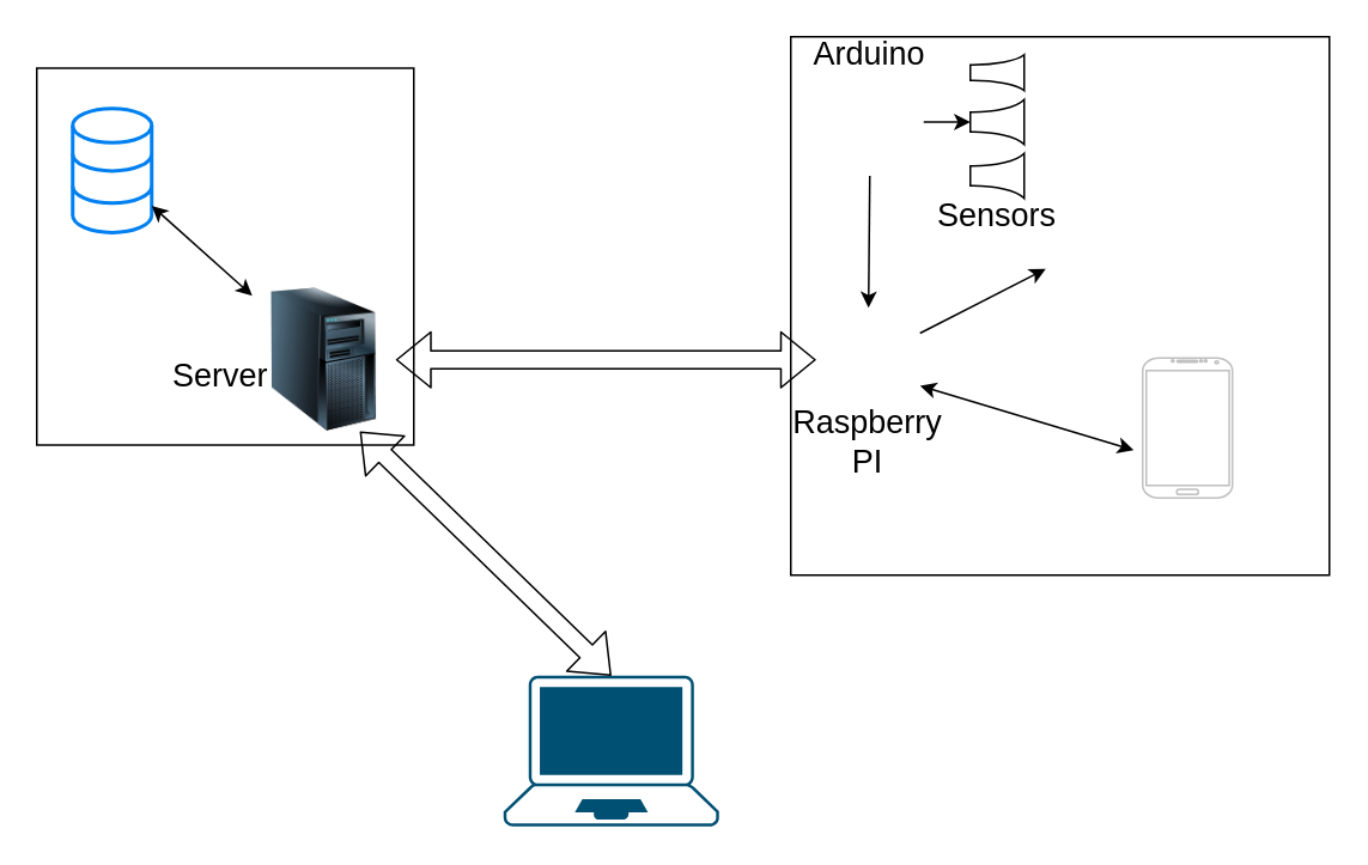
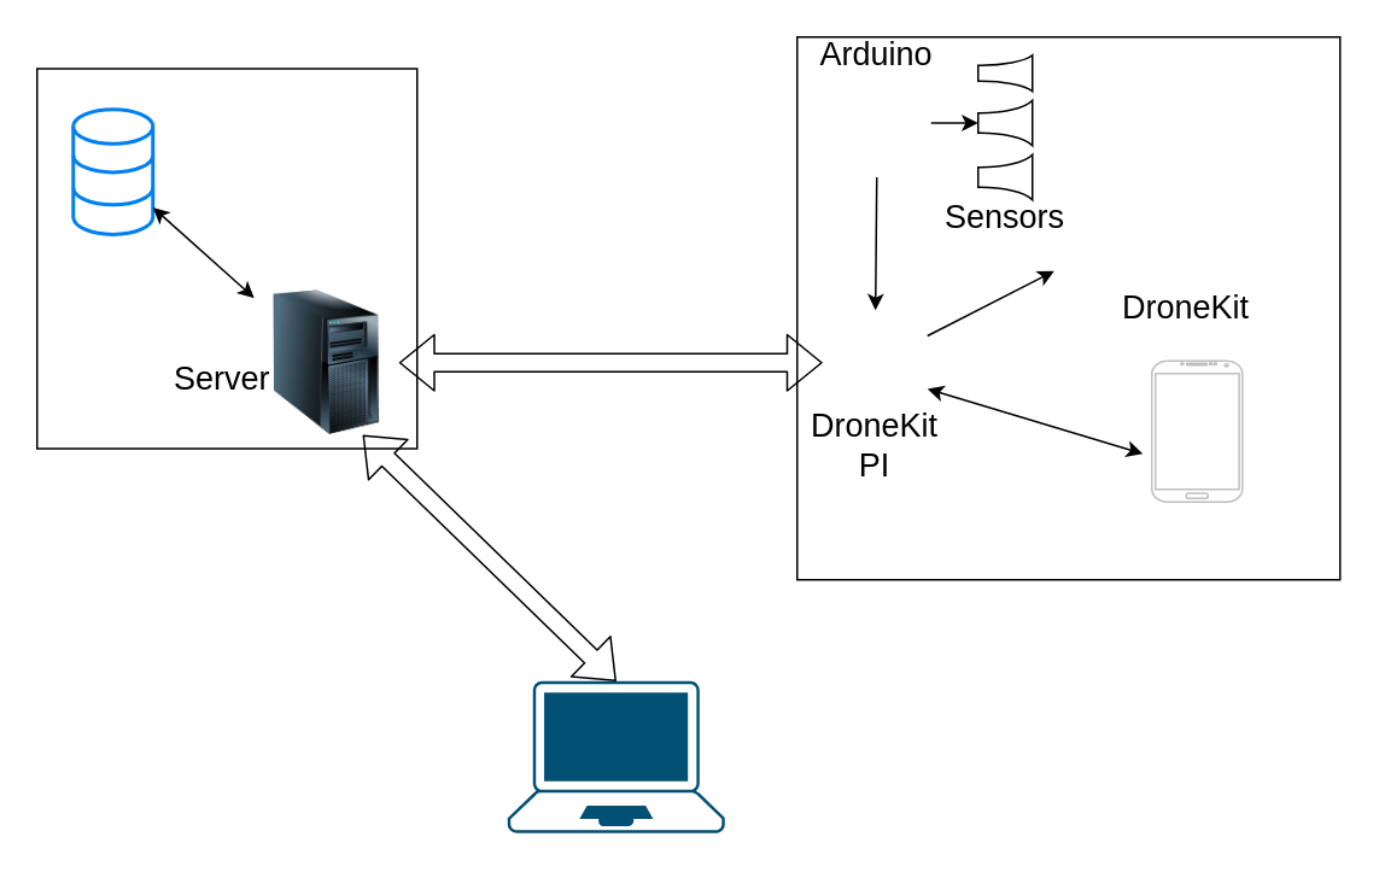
  <mxCell id="0" />
  <mxCell id="1" parent="0" />
  <mxCell id="2" value="" style="whiteSpace=wrap;html=1;aspect=fixed;" parent="1" vertex="1"><mxGeometry x="20" y="37.5" width="210" height="210" as="geometry" /></mxCell>
  <mxCell id="3" value="" style="image;html=1;labelBackgroundColor=#ffffff;image=img/lib/clip_art/computers/Server_Tower_128x128.png" parent="1" vertex="1"><mxGeometry x="140" y="160" width="80" height="80" as="geometry" /></mxCell>
  <mxCell id="4" value="" style="html=1;verticalLabelPosition=bottom;align=center;labelBackgroundColor=#ffffff;verticalAlign=top;strokeWidth=2;strokeColor=#0080F0;shadow=0;dashed=0;shape=mxgraph.ios7.icons.data;" parent="1" vertex="1"><mxGeometry x="40" y="60" width="44" height="69.1" as="geometry" /></mxCell>
  <mxCell id="5" value="" style="endArrow=classic;startArrow=classic;html=1;" parent="1" source="3" target="4" edge="1"><mxGeometry width="50" height="50" relative="1" as="geometry"><mxPoint x="90" y="170" as="sourcePoint" /><mxPoint x="140" y="120" as="targetPoint" /></mxGeometry></mxCell>
  <mxCell id="6" value="" style="endArrow=classic;html=1;" parent="1" edge="1"><mxGeometry width="50" height="50" relative="1" as="geometry"><mxPoint x="490.611" y="150" as="sourcePoint" /><mxPoint x="490.611" y="150" as="targetPoint" /></mxGeometry></mxCell>
  <mxCell id="7" value="" style="whiteSpace=wrap;html=1;aspect=fixed;labelBackgroundColor=none;labelBorderColor=none;" parent="1" vertex="1"><mxGeometry x="440" y="20" width="300" height="300" as="geometry" /></mxCell>
  <mxCell id="8" value="" style="shape=image;html=1;verticalAlign=top;verticalLabelPosition=bottom;labelBackgroundColor=#ffffff;imageAspect=0;aspect=fixed;image=https://cdn2.iconfinder.com/data/icons/innovation-technology-1/512/tech_0011-128.png" parent="1" vertex="1"><mxGeometry x="582" y="30" width="158" height="158" as="geometry" /></mxCell>
  <mxCell id="9" value="" style="verticalLabelPosition=bottom;verticalAlign=top;html=1;shadow=0;dashed=0;strokeWidth=1;shape=mxgraph.android.phone2;strokeColor=#c0c0c0;" parent="1" vertex="1"><mxGeometry x="636" y="199" width="50" height="78" as="geometry" /></mxCell>
  <mxCell id="10" value="" style="shape=image;html=1;verticalAlign=top;verticalLabelPosition=bottom;labelBackgroundColor=#ffffff;imageAspect=0;aspect=fixed;image=https://cdn4.iconfinder.com/data/icons/logos-and-brands/512/272_Raspberry_Pi_logo-128.png" parent="1" vertex="1"><mxGeometry x="454" y="171" width="58" height="58" as="geometry" /></mxCell>
  <mxCell id="11" value="" style="endArrow=classic;html=1;" parent="1" source="10" target="8" edge="1"><mxGeometry width="50" height="50" relative="1" as="geometry"><mxPoint x="356" y="272.45" as="sourcePoint" /><mxPoint x="406" y="222.45" as="targetPoint" /></mxGeometry></mxCell>
  <mxCell id="12" value="" style="endArrow=classic;startArrow=classic;html=1;entryX=1;entryY=0.75;entryDx=0;entryDy=0;exitX=-0.1;exitY=0.658;exitDx=0;exitDy=0;exitPerimeter=0;" parent="1" source="9" target="10" edge="1"><mxGeometry width="50" height="50" relative="1" as="geometry"><mxPoint x="356" y="272.45" as="sourcePoint" /><mxPoint x="406" y="222.45" as="targetPoint" /></mxGeometry></mxCell>
  <mxCell id="13" value="" style="shape=flexArrow;endArrow=classic;startArrow=classic;html=1;exitX=1;exitY=0.5;exitDx=0;exitDy=0;" parent="1" source="3" target="10" edge="1"><mxGeometry width="50" height="50" relative="1" as="geometry"><mxPoint x="360" y="280" as="sourcePoint" /><mxPoint x="430" y="180" as="targetPoint" /></mxGeometry></mxCell>
  <mxCell id="14" value="" style="points=[[0.13,0.02,0],[0.5,0,0],[0.87,0.02,0],[0.885,0.4,0],[0.985,0.985,0],[0.5,1,0],[0.015,0.985,0],[0.115,0.4,0]];verticalLabelPosition=bottom;html=1;verticalAlign=top;aspect=fixed;align=center;pointerEvents=1;shape=mxgraph.cisco19.laptop;fillColor=#005073;strokeColor=none;" parent="1" vertex="1"><mxGeometry x="280" y="376" width="120" height="84" as="geometry" /></mxCell>
  <mxCell id="15" value="" style="shape=flexArrow;endArrow=classic;startArrow=classic;html=1;exitX=0.5;exitY=0;exitDx=0;exitDy=0;exitPerimeter=0;entryX=0.75;entryY=1;entryDx=0;entryDy=0;" parent="1" source="14" target="3" edge="1"><mxGeometry width="50" height="50" relative="1" as="geometry"><mxPoint x="370" y="290" as="sourcePoint" /><mxPoint x="420" y="240" as="targetPoint" /></mxGeometry></mxCell>
  <mxCell id="16" value="" style="shape=image;html=1;verticalAlign=top;verticalLabelPosition=bottom;labelBackgroundColor=#ffffff;imageAspect=0;aspect=fixed;image=https://cdn2.iconfinder.com/data/icons/electronic-13/480/3-electronic-arduino-chipset-icon-2-128.png" vertex="1" parent="1"><mxGeometry x="454" y="37.5" width="60" height="60" as="geometry" /></mxCell>
  <mxCell id="17" value="" style="verticalLabelPosition=bottom;align=center;outlineConnect=0;dashed=0;html=1;verticalAlign=top;shape=mxgraph.pid.flow_sensors.flow_nozzle;rotation=-180;" vertex="1" parent="1"><mxGeometry x="540" y="30" width="30" height="20" as="geometry" /></mxCell>
  <mxCell id="18" value="" style="verticalLabelPosition=bottom;align=center;outlineConnect=0;dashed=0;html=1;verticalAlign=top;shape=mxgraph.pid.flow_sensors.flow_nozzle;rotation=-180;" vertex="1" parent="1"><mxGeometry x="540" y="55" width="30" height="25" as="geometry" /></mxCell>
  <mxCell id="19" value="" style="verticalLabelPosition=bottom;align=center;outlineConnect=0;dashed=0;html=1;verticalAlign=top;shape=mxgraph.pid.flow_sensors.flow_nozzle;rotation=-180;" vertex="1" parent="1"><mxGeometry x="540" y="85" width="30" height="25" as="geometry" /></mxCell>
  <mxCell id="20" value="" style="endArrow=classic;html=1;exitX=1;exitY=0.5;exitDx=0;exitDy=0;entryX=1;entryY=0.5;entryDx=0;entryDy=0;entryPerimeter=0;" edge="1" parent="1" source="16" target="18"><mxGeometry width="50" height="50" relative="1" as="geometry"><mxPoint x="360" y="60" as="sourcePoint" /><mxPoint x="410" as="targetPoint" y="10" /></mxGeometry></mxCell>
  <mxCell id="21" value="" style="endArrow=classic;html=1;exitX=0.5;exitY=1;exitDx=0;exitDy=0;" edge="1" parent="1" source="16" target="10"><mxGeometry width="50" height="50" relative="1" as="geometry"><mxPoint x="360" y="60" as="sourcePoint" /><mxPoint x="410" as="targetPoint" y="10" /></mxGeometry></mxCell>
  <mxCell id="22" value="&lt;font style=&quot;font-size: 18px&quot;&gt;Server&lt;/font&gt;" style="text;html=1;strokeColor=none;fillColor=none;align=center;verticalAlign=middle;whiteSpace=wrap;rounded=0;" vertex="1" parent="1"><mxGeometry x="100" y="199" width="45" height="20" as="geometry" /></mxCell>
- <mxCell id="23" value="&lt;font style=&quot;font-size: 18px&quot;&gt;Raspberry PI&lt;/font&gt;" style="text;html=1;strokeColor=none;fillColor=none;align=center;verticalAlign=middle;whiteSpace=wrap;rounded=0;" vertex="1" parent="1"><mxGeometry x="438" y="236" width="90" height="20" as="geometry" /></mxCell>
+ <mxCell id="23" value="&lt;font style=&quot;font-size: 18px&quot;&gt;DroneKit PI&lt;/font&gt;" style="text;html=1;strokeColor=none;fillColor=none;align=center;verticalAlign=middle;whiteSpace=wrap;rounded=0;" vertex="1" parent="1"><mxGeometry x="438" y="236" width="90" height="20" as="geometry" /></mxCell>
+ <mxCell id="24" value="&lt;font style=&quot;font-size: 18px&quot;&gt;DroneKit&lt;/font&gt;" style="text;html=1;strokeColor=none;fillColor=none;align=center;verticalAlign=middle;whiteSpace=wrap;rounded=0;" vertex="1" parent="1"><mxGeometry x="610" y="160" width="90" height="20" as="geometry" /></mxCell>
  <mxCell id="25" value="&lt;font style=&quot;font-size: 18px&quot;&gt;Arduino&lt;/font&gt;" style="text;html=1;strokeColor=none;fillColor=none;align=center;verticalAlign=middle;whiteSpace=wrap;rounded=0;" vertex="1" parent="1"><mxGeometry x="439" y="20" width="90" height="20" as="geometry" /></mxCell>
  <mxCell id="26" value="&lt;font style=&quot;font-size: 18px&quot;&gt;Sensors&lt;/font&gt;" style="text;html=1;strokeColor=none;fillColor=none;align=center;verticalAlign=middle;whiteSpace=wrap;rounded=0;" vertex="1" parent="1"><mxGeometry x="510" y="110" width="90" height="20" as="geometry" /></mxCell>
